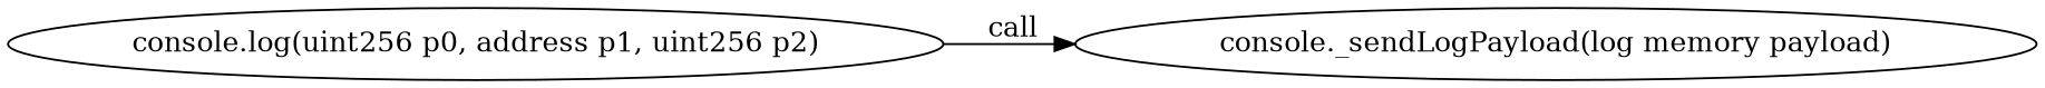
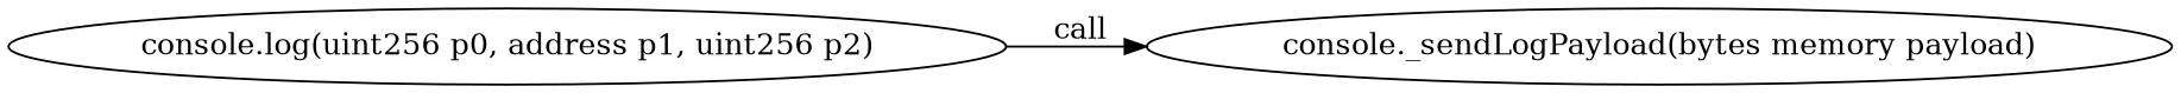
  digraph {
    rankdir=LR
    "console.log(uint256 p0, address p1, uint256 p2)" [height=0.5 width=5.4324]
-   "console._sendLogPayload(bytes memory payload)" [height=0.5 width=5.7372 label="console._sendLogPayload(log memory payload)"]
+   "console._sendLogPayload(bytes memory payload)" [height=0.5 width=5.7372]
    "console.log(uint256 p0, address p1, uint256 p2)" -> "console._sendLogPayload(bytes memory payload)" [label=" call"]
  }
